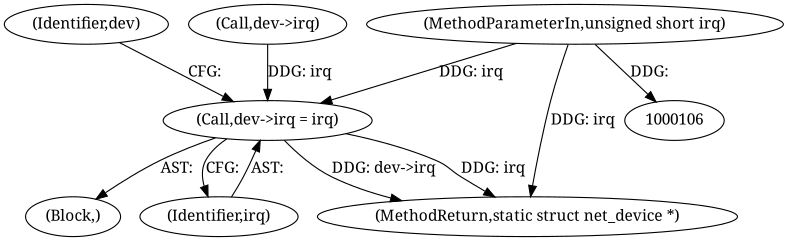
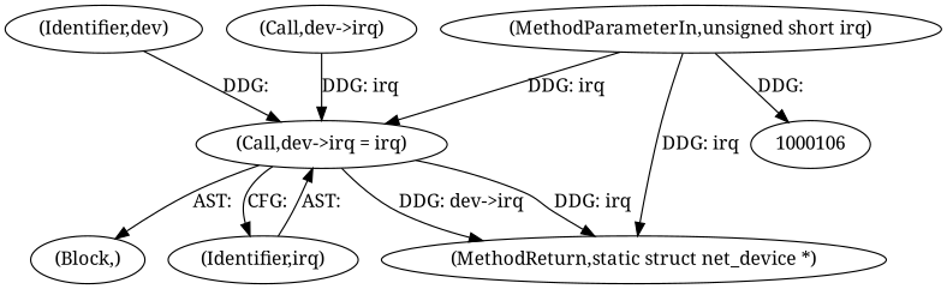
  digraph {
    fontname="Noto Serif"
    node [fontname="Noto Serif"]
    edge [fontname="Noto Serif"]
    n1 [label="(Call,dev->irq = irq)"]
    n2 [label="(Block,)"]
    n3 [label="(Identifier,irq)"]
    n4 [label="(MethodReturn,static struct net_device *)"]
    n5 [label="(MethodParameterIn,unsigned short irq)"]
    1000106
    n7 [label="(Identifier,dev)"]
    n8 [label="(Call,dev->irq)"]
    n1 -> n2 [label="AST: "]
    n1 -> n3 [label="CFG: "]
    n1 -> n4 [label="DDG: dev->irq"]
    n1 -> n4 [label="DDG: irq"]
    n3 -> n1 [label="AST: "]
    n5 -> n1 [label="DDG: irq"]
    n5 -> n4 [label="DDG: irq"]
    n5 -> 1000106 [label="DDG: "]
-   n7 -> n1 [label="CFG: "]
+   n7 -> n1 [label="DDG: "]
    n8 -> n1 [label="DDG: irq"]
  }
